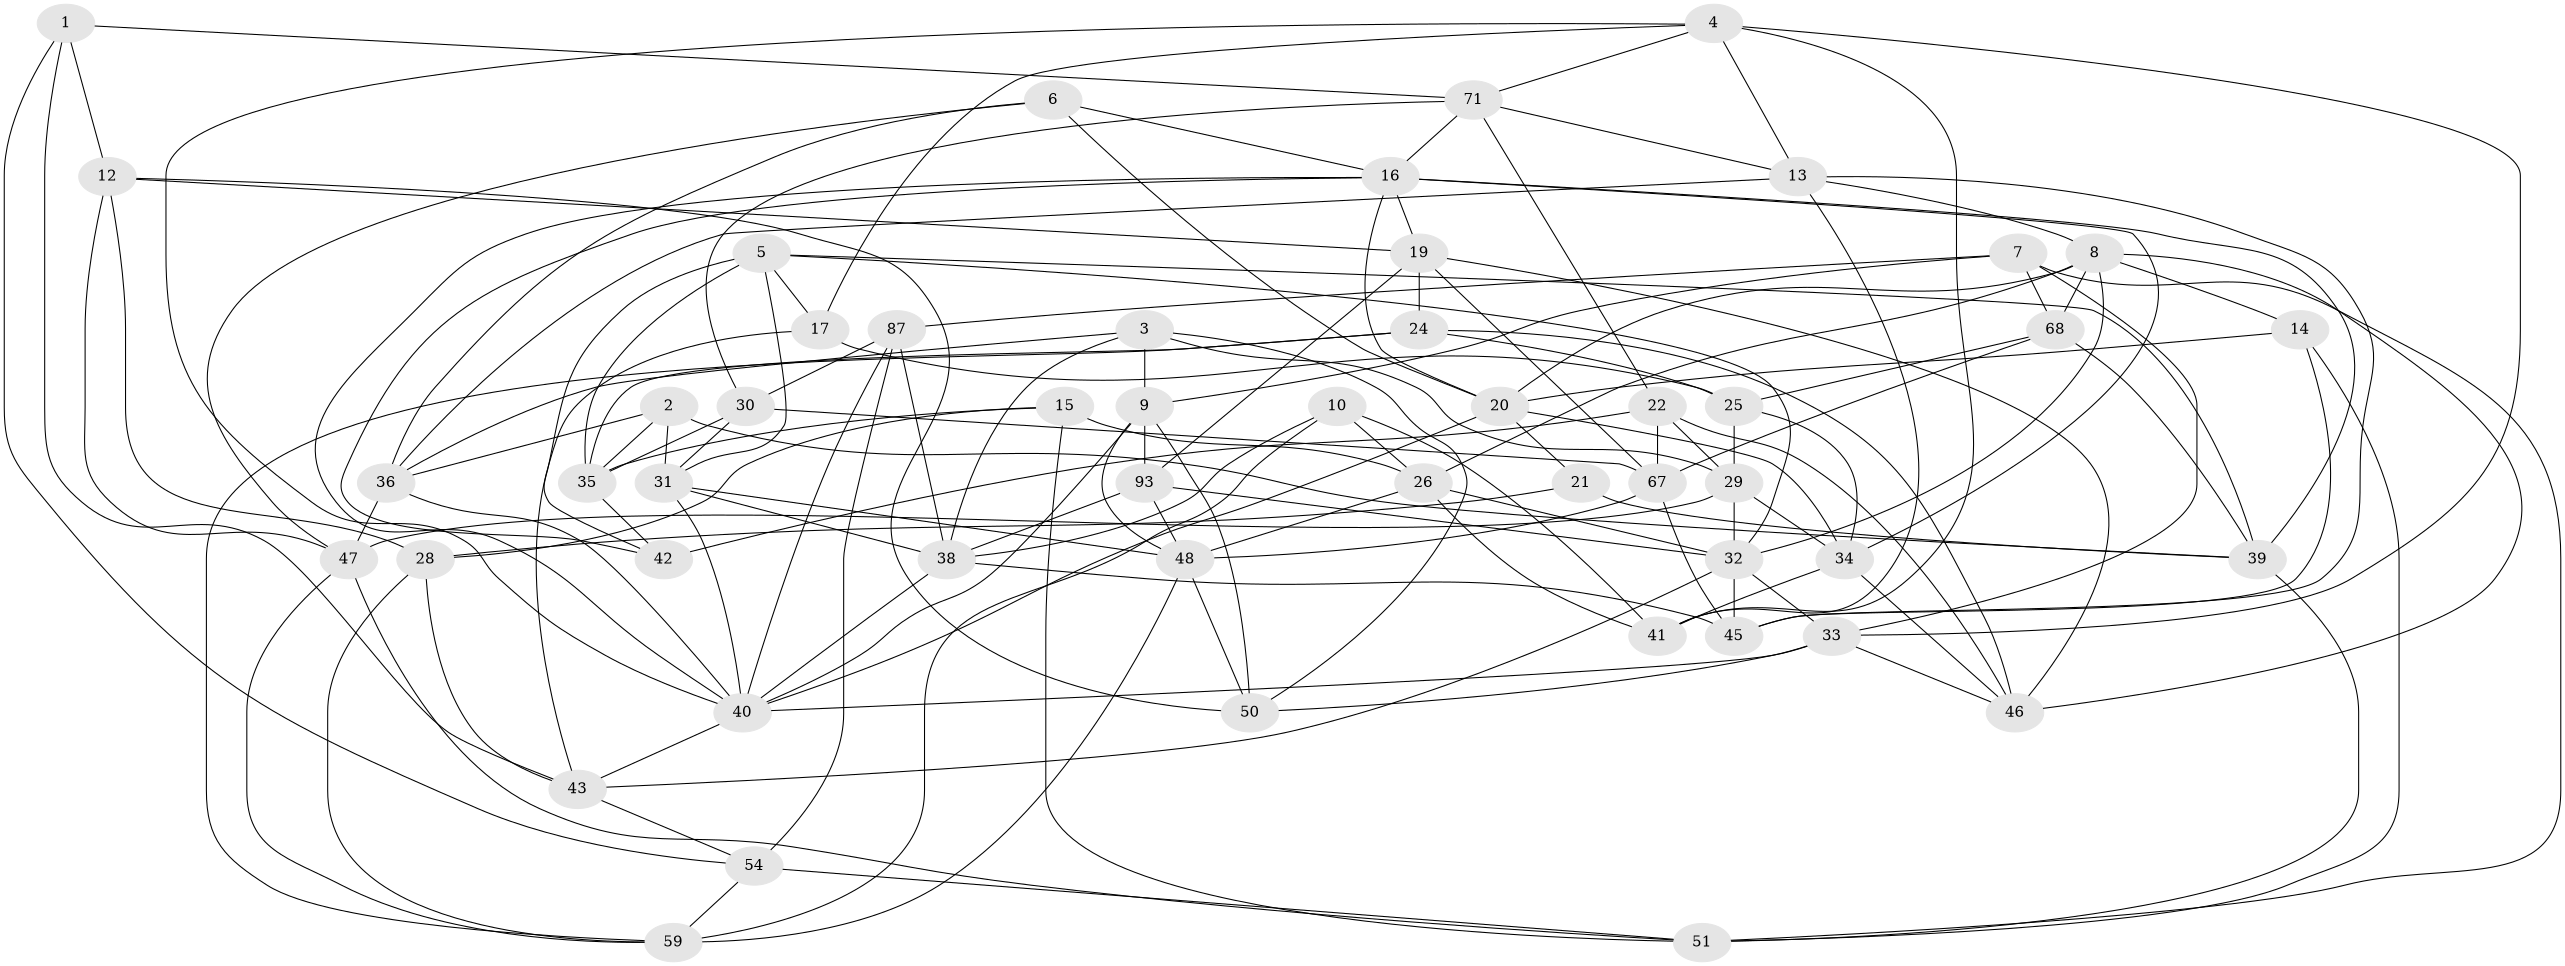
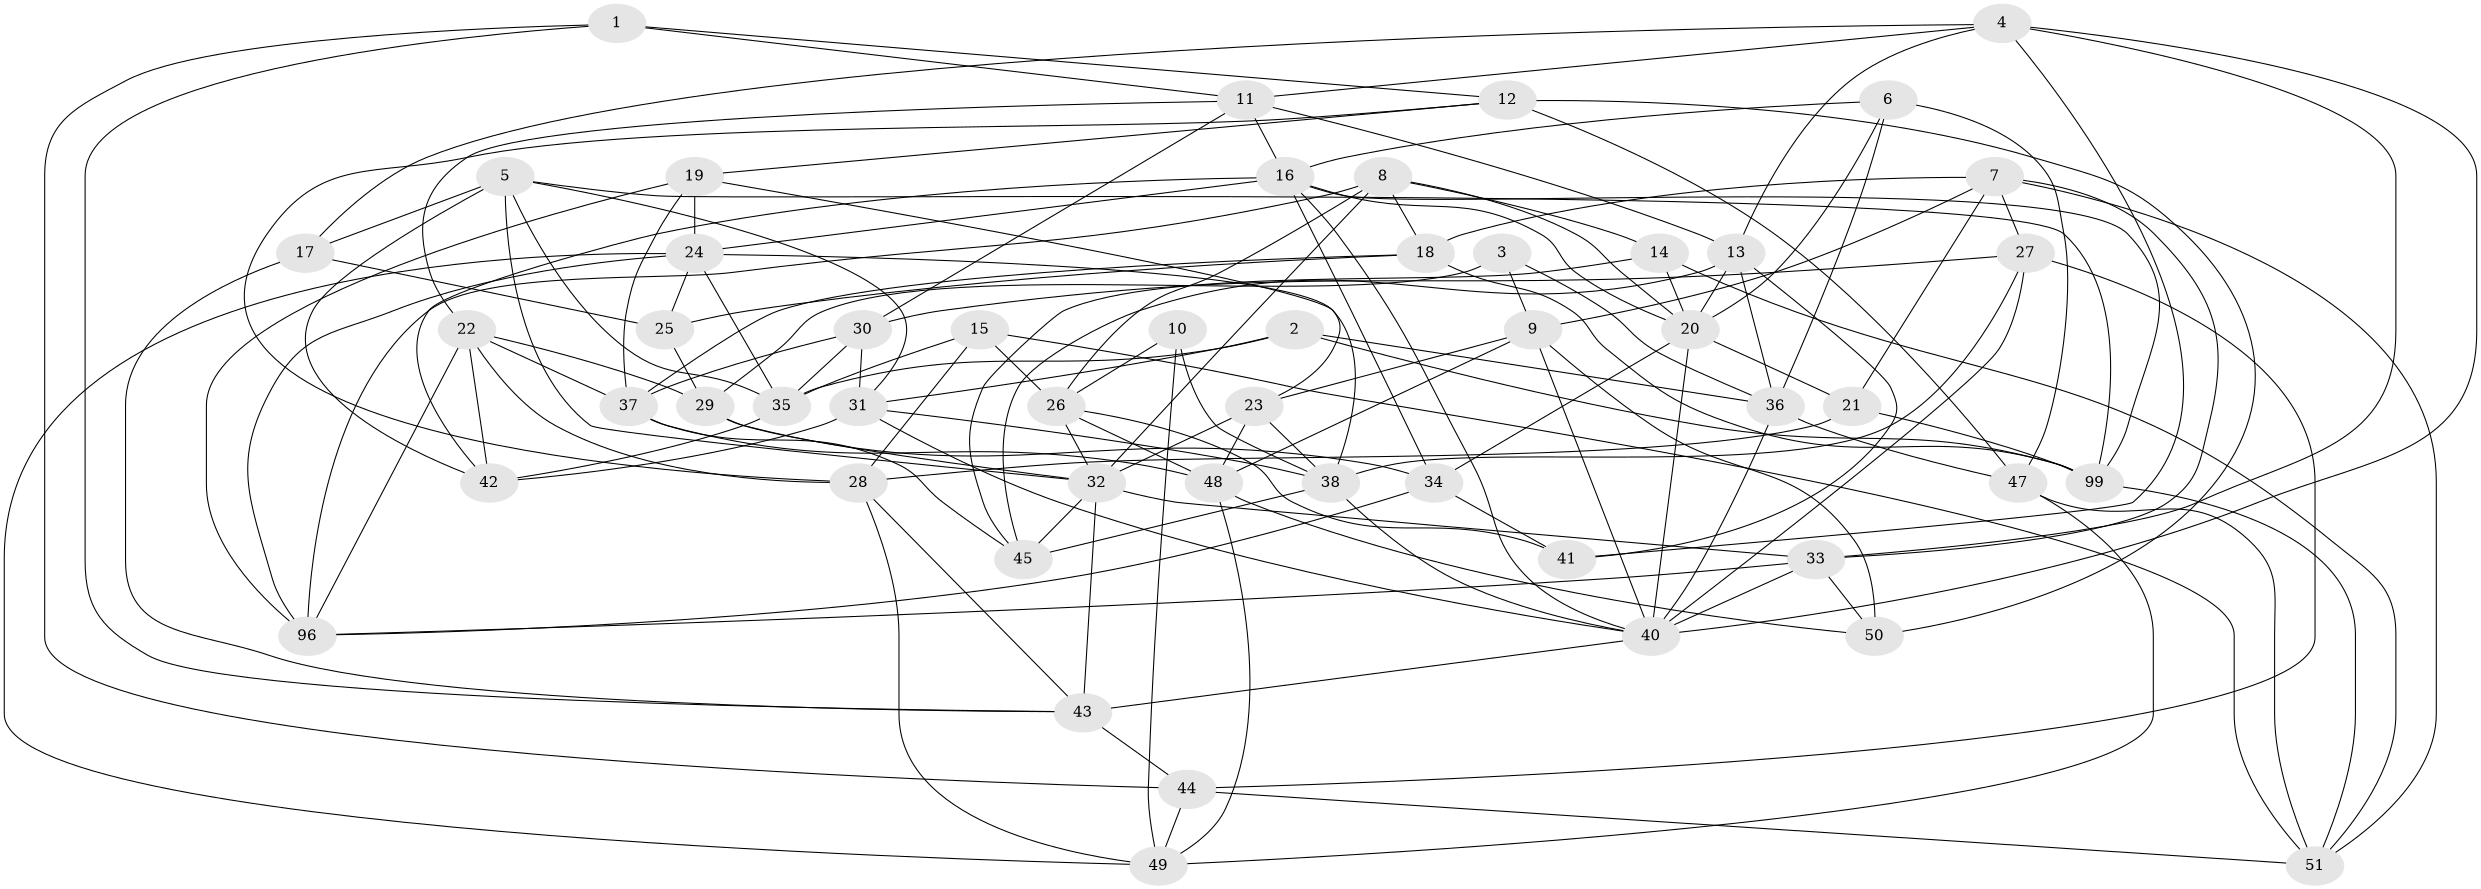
  graph {
    node [color=gray90 style=filled]
    edge [weight=1.0]
    1
-   11 [label=71]
+   11
    12
    43
-   44 [label=54]
+   44
    13
    16
    22
    30
    50
    47
    19
    28
    51
-   49 [label=59]
+   49
    2
    31
    35
    36
-   39
+   39 [label=99]
    40
    42
    38
    3
    9
    29
-   23 [label=93]
+   23
    48
    32
    34
    4
    17
    33
    41
    20
    45
    25
-   46
+   46 [label=96]
    5
    6
    21
    7
-   18 [label=68]
-   27 [label=87]
-   37 [label=67]
+   18
+   27
+   37
    8
    14
    26
    10
    24
    15
    1 -- 11
    1 -- 12
    1 -- 43
    1 -- 44
    11 -- 13
    11 -- 16
    11 -- 22
    11 -- 30
    12 -- 50 [weight=2.0]
    12 -- 47
    12 -- 19
    12 -- 28
    43 -- 44
    44 -- 51
    44 -- 49
    13 -- 36
    13 -- 41
-   13 -- 8
+   13 -- 20
    13 -- 45
-   16 -- 19
+   16 -- 24
    16 -- 39
    16 -- 40
    16 -- 42
    16 -- 34
    16 -- 20
+   22 -- 28
    22 -- 42
    22 -- 29
    22 -- 46
    22 -- 37
    30 -- 31
    30 -- 35
    30 -- 37
    47 -- 51
    47 -- 49
    19 -- 23
    19 -- 46
    19 -- 37
    19 -- 24
    28 -- 43
    28 -- 49
    2 -- 31
    2 -- 35
    2 -- 36
    2 -- 39
    31 -- 40
-   31 -- 48
+   31 -- 42
    31 -- 38
    35 -- 42
    36 -- 47
    36 -- 40
    39 -- 51
    40 -- 43
    38 -- 40
    38 -- 45 [weight=2.0]
-   3 -- 50
    3 -- 36
    3 -- 9
    3 -- 29
    9 -- 50
    9 -- 40
    9 -- 23
    9 -- 48
-   29 -- 47
    29 -- 32
    29 -- 34
    23 -- 38
    23 -- 48
    23 -- 32
    48 -- 50
    48 -- 49
    32 -- 43
    32 -- 33
    32 -- 45
    34 -- 41
    34 -- 46
    4 -- 11
    4 -- 13
    4 -- 40
    4 -- 17
    4 -- 33
    4 -- 41
    17 -- 43
    17 -- 25
    33 -- 50
    33 -- 40
    33 -- 46
    20 -- 40
    20 -- 34
    20 -- 21
    25 -- 29
-   25 -- 34
    5 -- 31
    5 -- 35
    5 -- 39
    5 -- 42
    5 -- 32
    5 -- 17
    6 -- 16
    6 -- 47
    6 -- 36
    6 -- 20
    21 -- 28
    21 -- 39
    7 -- 51
    7 -- 9
    7 -- 33
+   7 -- 21
    7 -- 18
    7 -- 27
    18 -- 39
    18 -- 25
    18 -- 37
    27 -- 44 [weight=2.0]
    27 -- 30
    27 -- 40
    27 -- 38
    37 -- 48
    37 -- 45
    8 -- 32
    8 -- 20
    8 -- 46
    8 -- 18
    8 -- 14
    8 -- 26
    14 -- 51
    14 -- 20
    14 -- 45
    26 -- 48
    26 -- 32
    26 -- 41
    10 -- 49
    10 -- 38
-   10 -- 41
    10 -- 26
    24 -- 49
    24 -- 35
-   3 -- 38
+   24 -- 38
    24 -- 25
    24 -- 46
    15 -- 28
    15 -- 51
    15 -- 35
    15 -- 26
  }
